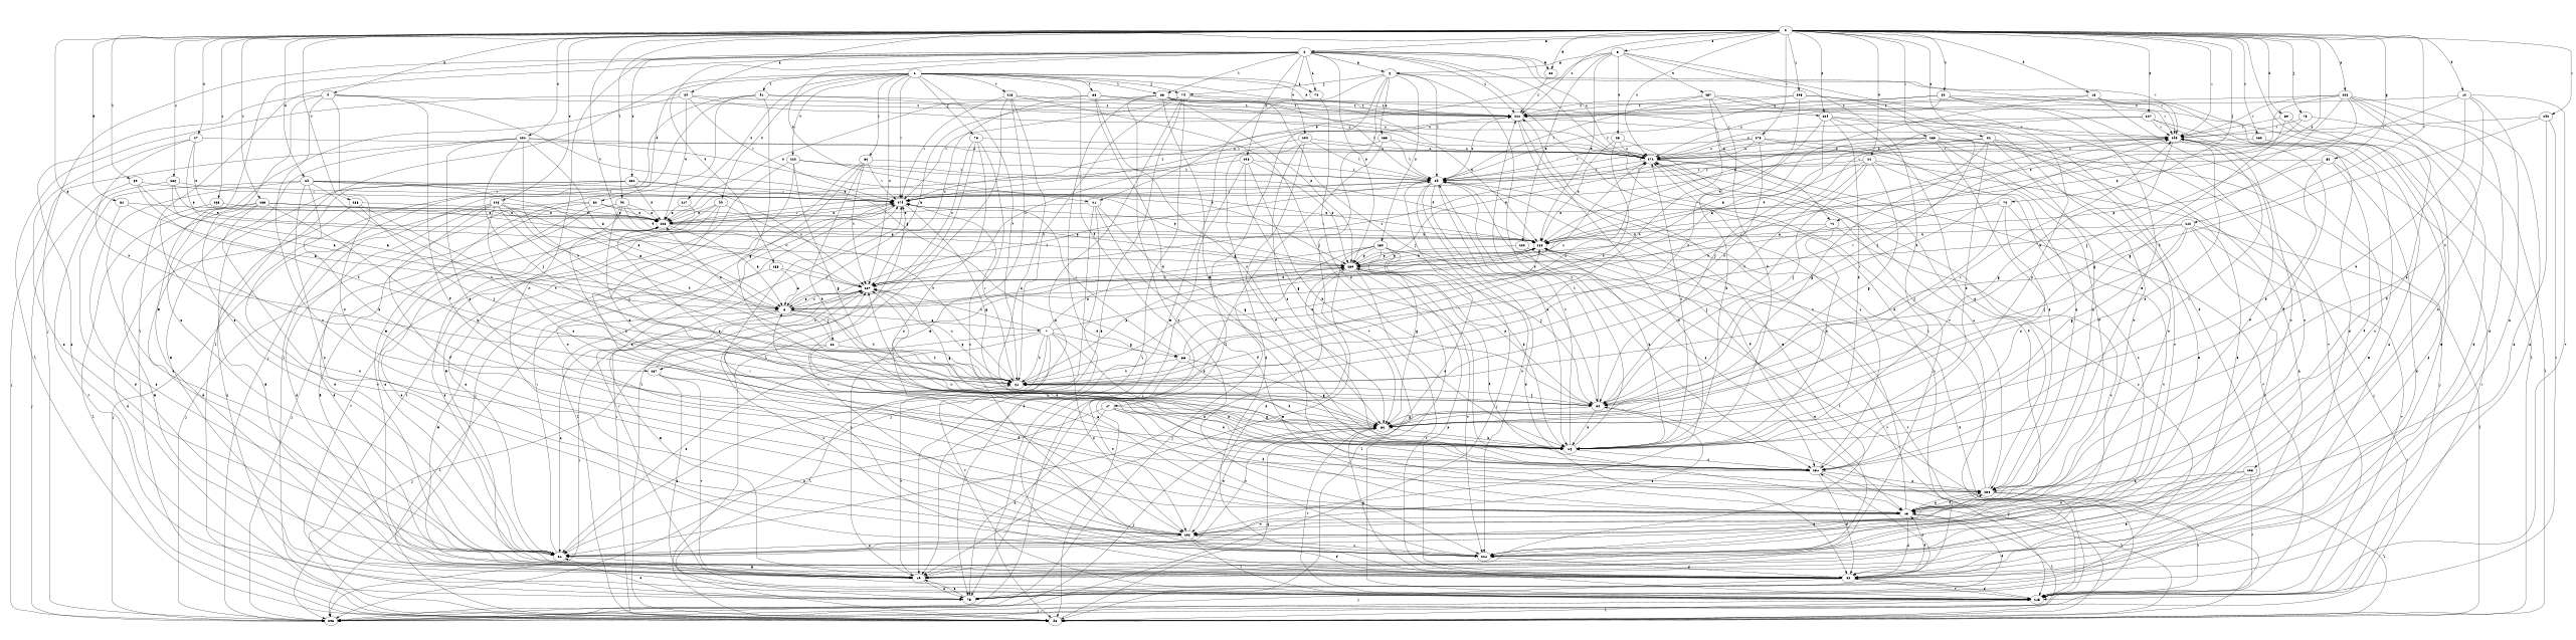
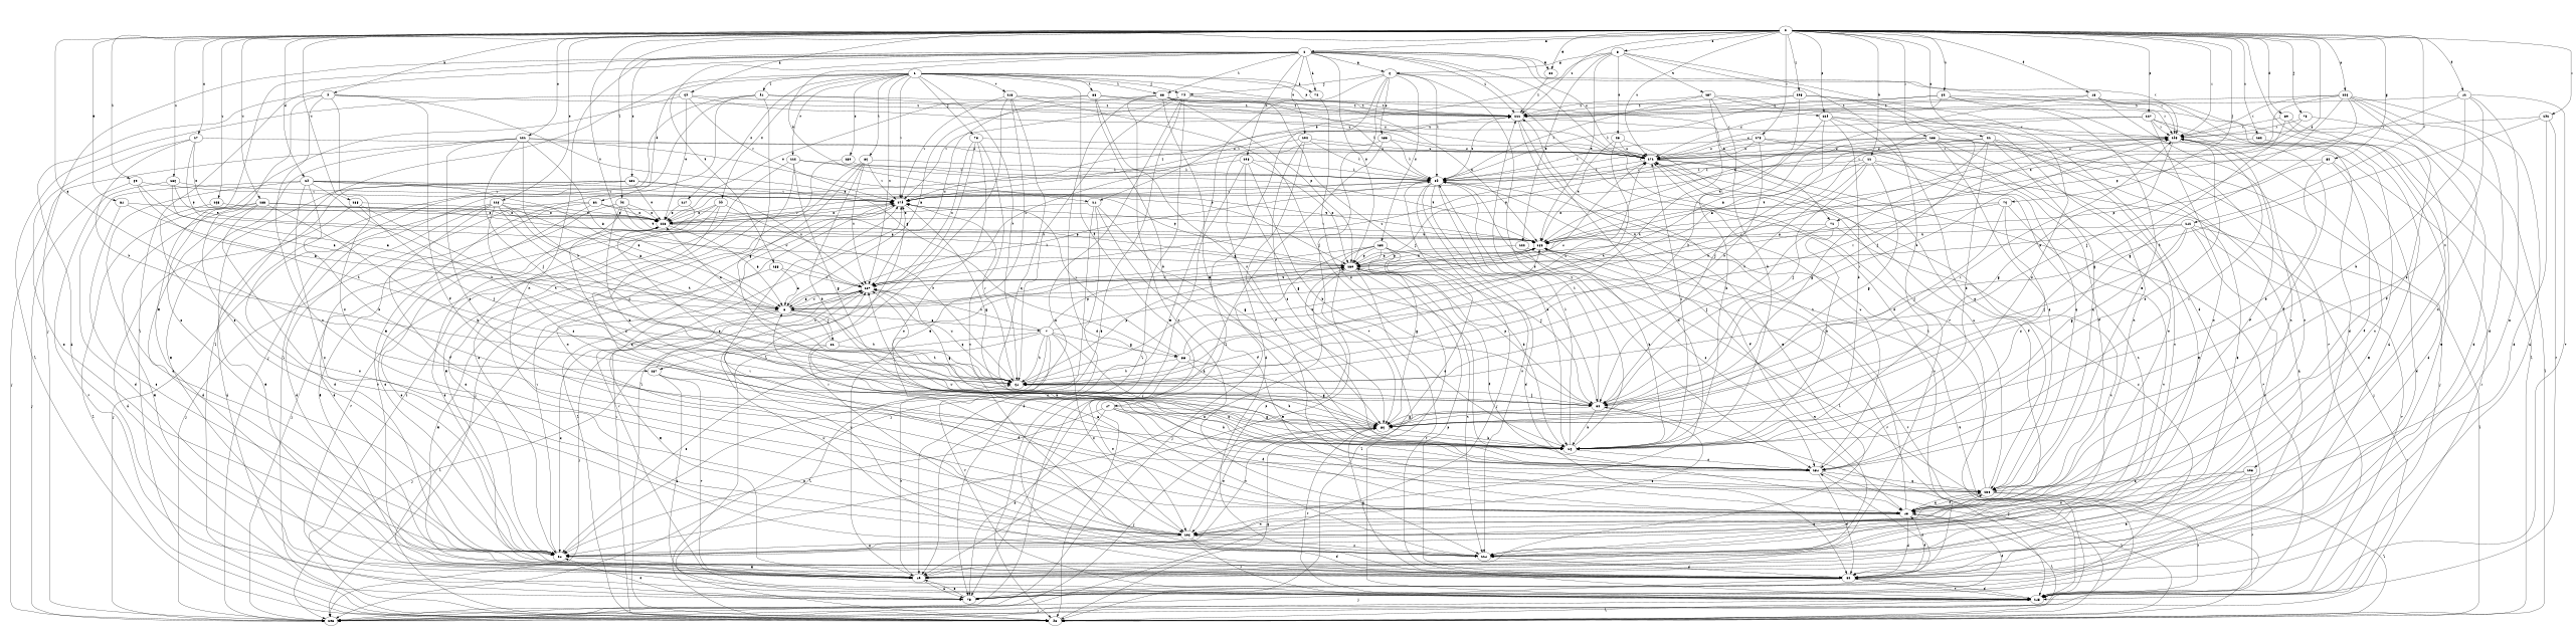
  strict digraph {
    fontname="DejaVu Sans Mono"
    node [fontname="DejaVu Sans Mono"]
    edge [fontname="DejaVu Sans Mono"]
    0
    2
    3
    9
    11
    17
    21
    29
    30
    34
    38
    41
    43
    52
    60
    62
    69
    71
    75
    76
    92
    108
    116
    121
    126
    127
    129
    137
    142
    165
    171
    175
    182
    183
    185
    186
    187
    188
    192
    195
    205
    211
    72
    88
    98
    6
    14
    32
    40
    102
    103
    106
    130
    145
    151
    155
    203
    16
    23
    122
    157
    163
    24
    55
    48
    73
    114
    64
    89
    56
    82
    123
    138
    179
    8
    154
    1
    31
    47
    78
    79
    83
    86
    94
    99
    112
    143
    147
+   150
    152
    153
    7
    81
    0 -> 2 [label=a]
    0 -> 3 [label=a]
    0 -> 9 [label=b]
    0 -> 11 [label=b]
    0 -> 17 [label=c]
    0 -> 21 [label=c]
    0 -> 29 [label=d]
    0 -> 30 [label=d]
    0 -> 34 [label=e]
    0 -> 38 [label=e]
    0 -> 41 [label=f]
    0 -> 43 [label=f]
    0 -> 52 [label=g]
    0 -> 60 [label=h]
    0 -> 62 [label=h]
    0 -> 69 [label=i]
    0 -> 71 [label=i]
    0 -> 75 [label=j]
    0 -> 76 [label=j]
    0 -> 92 [label=l]
    0 -> 108 [label=n]
    0 -> 116 [label=o]
    0 -> 121 [label=o]
    0 -> 126 [label=p]
    0 -> 127 [label=p]
    0 -> 129 [label=p]
    0 -> 137 [label=q]
    0 -> 142 [label=r]
    0 -> 165 [label=u]
    0 -> 171 [label=u]
    0 -> 175 [label=v]
    0 -> 182 [label=w]
    0 -> 183 [label=w]
    0 -> 185 [label=w]
    0 -> 186 [label=w]
    0 -> 187 [label=w]
    0 -> 188 [label=x]
    0 -> 192 [label=x]
    0 -> 195 [label=x]
    0 -> 205 [label=z]
    0 -> 211 [label=z]
    2 -> 38 [label=e]
    2 -> 171 [label=u]
    2 -> 195 [label=x]
    2 -> 211 [label=z]
    2 -> 72 [label=i]
    2 -> 88 [label=k]
    2 -> 98 [label=l]
    2 -> 6 [label=a]
    2 -> 14 [label=b]
    2 -> 32 [label=d]
    2 -> 40 [label=e]
    2 -> 102 [label=m]
    2 -> 103 [label=m]
    2 -> 106 [label=m]
    2 -> 130 [label=p]
    2 -> 145 [label=r]
    2 -> 151 [label=s]
    2 -> 155 [label=t]
    2 -> 203 [label=y]
    3 -> 6 [label=a]
    3 -> 14 [label=b]
    3 -> 32 [label=d]
    3 -> 16 [label=b]
    3 -> 23 [label=c]
    3 -> 122 [label=o]
    3 -> 157 [label=t]
    3 -> 163 [label=t]
    9 -> 211 [label=z]
    9 -> 106 [label=m]
    9 -> 24 [label=c]
    9 -> 55 [label=g]
    9 -> 48 [label=f]
    9 -> 73 [label=i]
    9 -> 114 [label=n]
    11 -> 203 [label=y]
    11 -> 163 [label=t]
    11 -> 114 [label=n]
    11 -> 64 [label=h]
    11 -> 89 [label=k]
    11 -> 56 [label=g]
    11 -> 82 [label=j]
    17 -> 171 [label=u]
    17 -> 130 [label=p]
    17 -> 24 [label=c]
    17 -> 64 [label=h]
    17 -> 123 [label=o]
    21 -> 171 [label=u]
    21 -> 40 [label=e]
    21 -> 203 [label=y]
    21 -> 16 [label=b]
    21 -> 163 [label=t]
    21 -> 56 [label=g]
    21 -> 138 [label=q]
    29 -> 32 [label=d]
    29 -> 106 [label=m]
    29 -> 130 [label=p]
    29 -> 16 [label=b]
    29 -> 163 [label=t]
    29 -> 24 [label=c]
    29 -> 64 [label=h]
    29 -> 179 [label=v]
    29 -> 8 [label=a]
    30 -> 195 [label=x]
    30 -> 32 [label=d]
    30 -> 40 [label=e]
    30 -> 56 [label=g]
    34 -> 24 [label=c]
    34 -> 123 [label=o]
    34 -> 8 [label=a]
    38 -> 211 [label=z]
    41 -> 211 [label=z]
    41 -> 130 [label=p]
    41 -> 145 [label=r]
    41 -> 16 [label=b]
    41 -> 24 [label=c]
    41 -> 154 [label=s]
    43 -> 211 [label=z]
    43 -> 98 [label=l]
    43 -> 32 [label=d]
    43 -> 114 [label=n]
    43 -> 8 [label=a]
    52 -> 32 [label=d]
    52 -> 130 [label=p]
    52 -> 16 [label=b]
    52 -> 48 [label=f]
    52 -> 89 [label=k]
    60 -> 203 [label=y]
    60 -> 64 [label=h]
    60 -> 179 [label=v]
    60 -> 8 [label=a]
    62 -> 171 [label=u]
    62 -> 211 [label=z]
    62 -> 73 [label=i]
    62 -> 114 [label=n]
    62 -> 89 [label=k]
    62 -> 138 [label=e]
    69 -> 171 [label=u]
    69 -> 211 [label=z]
    69 -> 98 [label=l]
    69 -> 24 [label=c]
    69 -> 123 [label=o]
    69 -> 179 [label=v]
    71 -> 16 [label=b]
    71 -> 163 [label=t]
    71 -> 114 [label=n]
    71 -> 82 [label=j]
    75 -> 195 [label=x]
    75 -> 98 [label=l]
    75 -> 179 [label=v]
    76 -> 130 [label=p]
    76 -> 114 [label=n]
    76 -> 82 [label=j]
    76 -> 123 [label=o]
    76 -> 154 [label=s]
    92 -> 187 [label=w]
    92 -> 32 [label=d]
    92 -> 16 [label=b]
    92 -> 163 [label=t]
    92 -> 123 [label=o]
    92 -> 154 [label=s]
    108 -> 40 [label=e]
    108 -> 106 [label=m]
    108 -> 145 [label=r]
    108 -> 138 [label=q]
    116 -> 32 [label=d]
    116 -> 203 [label=y]
    116 -> 48 [label=f]
    116 -> 64 [label=h]
    116 -> 82 [label=j]
    116 -> 123 [label=o]
    116 -> 8 [label=a]
    116 -> 154 [label=s]
    121 -> 171 [label=u]
    121 -> 40 [label=e]
    121 -> 130 [label=p]
    121 -> 203 [label=y]
    121 -> 64 [label=h]
    121 -> 82 [label=j]
    121 -> 8 [label=a]
    121 -> 154 [label=s]
    126 -> 195 [label=x]
    126 -> 211 [label=z]
    126 -> 32 [label=d]
    126 -> 106 [label=m]
    126 -> 163 [label=t]
    126 -> 48 [label=f]
    126 -> 73 [label=i]
    126 -> 56 [label=g]
    126 -> 82 [label=j]
    127 -> 171 [label=u]
    127 -> 195 [label=x]
+   127 -> 106 [label=m]
    127 -> 48 [label=f]
    127 -> 114 [label=n]
    127 -> 8 [label=a]
    129 -> 195 [label=x]
    129 -> 106 [label=m]
    129 -> 16 [label=b]
    129 -> 64 [label=h]
    129 -> 82 [label=j]
    129 -> 138 [label=q]
    137 -> 187 [label=w]
    137 -> 145 [label=r]
    137 -> 48 [label=f]
    137 -> 73 [label=i]
    142 -> 98 [label=l]
    142 -> 130 [label=p]
    142 -> 145 [label=r]
    142 -> 163 [label=t]
    142 -> 114 [label=n]
    142 -> 56 [label=g]
    142 -> 82 [label=j]
    165 -> 114 [label=n]
    165 -> 123 [label=o]
    171 -> 195 [label=x]
    171 -> 145 [label=r]
    171 -> 48 [label=f]
    171 -> 89 [label=k]
    175 -> 171 [label=u]
    175 -> 106 [label=m]
    175 -> 130 [label=p]
    175 -> 64 [label=h]
    175 -> 89 [label=k]
    175 -> 138 [label=q]
    182 -> 171 [label=u]
    182 -> 32 [label=d]
    183 -> 98 [label=l]
    183 -> 32 [label=d]
    183 -> 40 [label=e]
    183 -> 106 [label=m]
    183 -> 130 [label=p]
    183 -> 16 [label=b]
    183 -> 123 [label=o]
    185 -> 73 [label=i]
    185 -> 64 [label=h]
    185 -> 82 [label=j]
    185 -> 123 [label=o]
    186 -> 145 [label=r]
    186 -> 163 [label=t]
    186 -> 179 [label=v]
    186 -> 8 [label=a]
    187 -> 171 [label=u]
    187 -> 40 [label=e]
    187 -> 203 [label=y]
    187 -> 56 [label=g]
    187 -> 8 [label=a]
    188 -> 171 [label=u]
    188 -> 40 [label=e]
    188 -> 48 [label=f]
    188 -> 73 [label=i]
    188 -> 114 [label=n]
    188 -> 64 [label=h]
    188 -> 89 [label=k]
    188 -> 138 [label=q]
    188 -> 179 [label=v]
    192 -> 195 [label=x]
    192 -> 32 [label=d]
    192 -> 145 [label=r]
    192 -> 64 [label=h]
    195 -> 171 [label=u]
    195 -> 40 [label=e]
    195 -> 48 [label=f]
    195 -> 56 [label=g]
    195 -> 154 [label=s]
    205 -> 211 [label=z]
    205 -> 163 [label=t]
    205 -> 82 [label=j]
    205 -> 179 [label=v]
    205 -> 154 [label=s]
    211 -> 195 [label=x]
    211 -> 40 [label=e]
    211 -> 106 [label=m]
    72 -> 154 [label=s]
    88 -> 211 [label=z]
    88 -> 32 [label=d]
    88 -> 130 [label=p]
    88 -> 163 [label=t]
    88 -> 114 [label=n]
    88 -> 89 [label=k]
    88 -> 8 [label=a]
    88 -> 154 [label=s]
    98 -> 56 [label=g]
    98 -> 82 [label=j]
    98 -> 179 [label=v]
    6 -> 195 [label=x]
    6 -> 98 [label=l]
    6 -> 40 [label=e]
    6 -> 145 [label=r]
    6 -> 89 [label=k]
    6 -> 154 [label=s]
    6 -> 79 [label=j]
    6 -> 152 [label=s]
    6 -> 153 [label=s]
    14 -> 203 [label=y]
    14 -> 48 [label=f]
    14 -> 73 [label=i]
    14 -> 56 [label=g]
    14 -> 123 [label=o]
    32 -> 187 [label=w]
    32 -> 130 [label=p]
    32 -> 145 [label=r]
    32 -> 203 [label=y]
    32 -> 48 [label=f]
    32 -> 56 [label=g]
    40 -> 171 [label=u]
    40 -> 163 [label=t]
    40 -> 73 [label=i]
    40 -> 64 [label=h]
    102 -> 171 [label=u]
    102 -> 32 [label=d]
    102 -> 48 [label=f]
    102 -> 89 [label=k]
    102 -> 154 [label=s]
    103 -> 130 [label=p]
    103 -> 203 [label=y]
    103 -> 16 [label=b]
    103 -> 89 [label=k]
    103 -> 56 [label=g]
    103 -> 123 [label=o]
    106 -> 32 [label=d]
    106 -> 130 [label=p]
    106 -> 145 [label=r]
    106 -> 24 [label=c]
    106 -> 114 [label=n]
    106 -> 179 [label=v]
    130 -> 187 [label=w]
    130 -> 98 [label=l]
    130 -> 145 [label=r]
    130 -> 163 [label=t]
    130 -> 24 [label=c]
    130 -> 114 [label=n]
    145 -> 98 [label=l]
    145 -> 32 [label=d]
    145 -> 203 [label=y]
    145 -> 163 [label=t]
    145 -> 179 [label=v]
    151 -> 187 [label=w]
    151 -> 32 [label=d]
    151 -> 40 [label=e]
    151 -> 73 [label=i]
    151 -> 123 [label=o]
    151 -> 179 [label=v]
    155 -> 187 [label=w]
    155 -> 40 [label=e]
    155 -> 8 [label=a]
    203 -> 195 [label=x]
    16 -> 171 [label=u]
    16 -> 211 [label=z]
    16 -> 89 [label=k]
    16 -> 123 [label=o]
    16 -> 154 [label=s]
    23 -> 171 [label=u]
    23 -> 16 [label=b]
    23 -> 163 [label=t]
    23 -> 64 [label=h]
    122 -> 130 [label=p]
    122 -> 145 [label=r]
    122 -> 154 [label=s]
    157 -> 195 [label=x]
    157 -> 211 [label=z]
    157 -> 145 [label=r]
    157 -> 16 [label=b]
    157 -> 64 [label=h]
    157 -> 89 [label=k]
    163 -> 130 [label=p]
    163 -> 145 [label=r]
    163 -> 16 [label=b]
    163 -> 179 [label=v]
    163 -> 8 [label=a]
    24 -> 40 [label=e]
    24 -> 123 [label=o]
    24 -> 138 [label=q]
    24 -> 179 [label=v]
    55 -> 171 [label=u]
    55 -> 195 [label=x]
    55 -> 106 [label=m]
    55 -> 16 [label=b]
    55 -> 64 [label=h]
    55 -> 56 [label=g]
    55 -> 179 [label=v]
    48 -> 211 [label=z]
    48 -> 98 [label=l]
    48 -> 32 [label=d]
    48 -> 106 [label=m]
    48 -> 138 [label=q]
    48 -> 8 [label=a]
    73 -> 171 [label=u]
    73 -> 40 [label=e]
    73 -> 24 [label=c]
    73 -> 48 [label=f]
    73 -> 154 [label=s]
    114 -> 187 [label=w]
    114 -> 32 [label=d]
    114 -> 179 [label=v]
    64 -> 187 [label=w]
    64 -> 130 [label=p]
    64 -> 163 [label=t]
    64 -> 82 [label=j]
    64 -> 179 [label=v]
    89 -> 211 [label=z]
    89 -> 98 [label=l]
    89 -> 32 [label=d]
    89 -> 203 [label=y]
    89 -> 16 [label=b]
    89 -> 24 [label=c]
    89 -> 48 [label=f]
    89 -> 114 [label=n]
    89 -> 123 [label=o]
    89 -> 179 [label=v]
    56 -> 195 [label=x]
    56 -> 106 [label=m]
    56 -> 145 [label=r]
    56 -> 203 [label=y]
    56 -> 16 [label=b]
    82 -> 195 [label=x]
    82 -> 130 [label=p]
    82 -> 16 [label=b]
    82 -> 24 [label=c]
    82 -> 89 [label=k]
    82 -> 56 [label=g]
    123 -> 163 [label=t]
    123 -> 24 [label=c]
    123 -> 179 [label=v]
    123 -> 8 [label=a]
    138 -> 171 [label=u]
    138 -> 187 [label=w]
    138 -> 98 [label=l]
    138 -> 145 [label=r]
    138 -> 48 [label=f]
    138 -> 89 [label=k]
    179 -> 211 [label=z]
    179 -> 98 [label=l]
    179 -> 56 [label=g]
    179 -> 123 [label=o]
    8 -> 187 [label=w]
    8 -> 98 [label=l]
    8 -> 163 [label=t]
    8 -> 24 [label=c]
    8 -> 64 [label=h]
    8 -> 89 [label=k]
    8 -> 7 [label=a]
    8 -> 81 [label=j]
    154 -> 171 [label=u]
    154 -> 187 [label=w]
    154 -> 195 [label=x]
    154 -> 98 [label=l]
    154 -> 32 [label=d]
    154 -> 138 [label=q]
    1 -> 71 [label=i]
    1 -> 129 [label=p]
    1 -> 187 [label=w]
    1 -> 72 [label=i]
    1 -> 88 [label=k]
    1 -> 98 [label=l]
    1 -> 64 [label=h]
    1 -> 179 [label=v]
    1 -> 31 [label=d]
    1 -> 47 [label=f]
    1 -> 78 [label=j]
    1 -> 79 [label=j]
    1 -> 83 [label=k]
    1 -> 86 [label=k]
    1 -> 94 [label=l]
    1 -> 99 [label=m]
    1 -> 112 [label=n]
    1 -> 143 [label=r]
    1 -> 147 [label=s]
+   1 -> 150 [label=s]
    31 -> 40 [label=e]
    31 -> 130 [label=p]
    31 -> 203 [label=y]
    31 -> 24 [label=c]
    31 -> 123 [label=o]
    47 -> 16 [label=b]
    47 -> 24 [label=c]
    47 -> 48 [label=f]
    47 -> 73 [label=i]
    47 -> 114 [label=n]
    47 -> 56 [label=g]
    78 -> 171 [label=u]
    78 -> 187 [label=w]
    78 -> 98 [label=l]
    78 -> 106 [label=m]
    78 -> 114 [label=n]
    79 -> 211 [label=z]
    79 -> 98 [label=l]
    79 -> 40 [label=e]
    79 -> 24 [label=c]
    79 -> 64 [label=h]
    79 -> 82 [label=j]
    79 -> 179 [label=v]
    83 -> 171 [label=u]
    83 -> 187 [label=w]
    83 -> 211 [label=z]
    83 -> 16 [label=b]
    83 -> 56 [label=g]
    83 -> 123 [label=o]
    86 -> 187 [label=w]
    86 -> 106 [label=m]
    86 -> 203 [label=y]
    86 -> 16 [label=b]
    86 -> 89 [label=k]
    86 -> 179 [label=v]
    94 -> 171 [label=u]
    94 -> 211 [label=z]
    94 -> 98 [label=l]
    94 -> 40 [label=e]
    94 -> 203 [label=y]
    94 -> 56 [label=g]
    99 -> 145 [label=r]
    99 -> 203 [label=y]
    99 -> 64 [label=h]
    99 -> 123 [label=o]
    99 -> 138 [label=q]
    112 -> 98 [label=l]
    112 -> 40 [label=e]
    112 -> 163 [label=t]
    112 -> 89 [label=k]
    112 -> 56 [label=g]
    143 -> 211 [label=z]
    143 -> 98 [label=l]
    143 -> 40 [label=e]
    143 -> 82 [label=j]
    143 -> 138 [label=q]
    143 -> 179 [label=v]
    147 -> 24 [label=c]
    147 -> 123 [label=o]
+   150 -> 24 [label=c]
+   150 -> 89 [label=k]
    152 -> 187 [label=w]
    152 -> 40 [label=e]
    152 -> 130 [label=p]
    152 -> 203 [label=y]
    152 -> 16 [label=b]
    152 -> 48 [label=f]
    152 -> 56 [label=g]
    152 -> 82 [label=j]
    153 -> 171 [label=u]
    153 -> 187 [label=w]
    153 -> 73 [label=i]
    153 -> 89 [label=k]
    7 -> 137 [label=q]
    7 -> 171 [label=u]
    7 -> 187 [label=w]
    7 -> 98 [label=l]
    7 -> 106 [label=m]
    7 -> 130 [label=p]
    7 -> 145 [label=r]
    7 -> 24 [label=c]
    7 -> 55 [label=g]
    7 -> 64 [label=h]
    7 -> 138 [label=q]
    81 -> 195 [label=x]
    81 -> 203 [label=y]
    81 -> 16 [label=b]
    81 -> 64 [label=h]
    81 -> 123 [label=o]
  }
